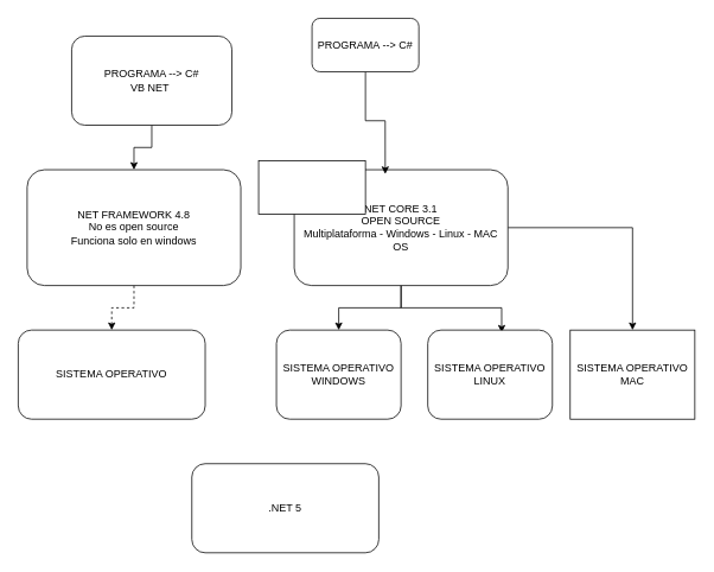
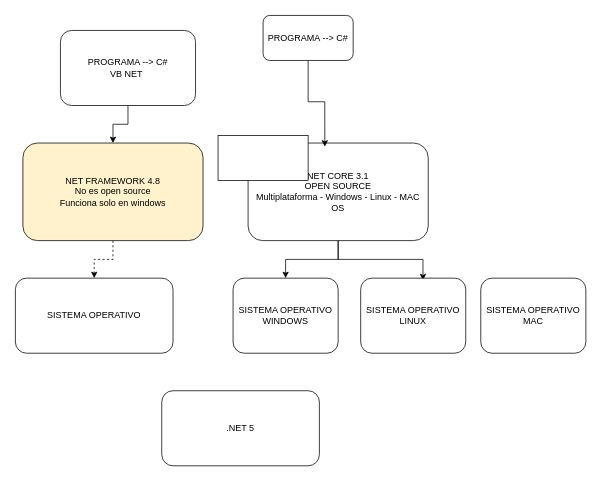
  <mxCell id="0" />
  <mxCell id="1" parent="0" />
  <mxCell id="2" style="edgeStyle=orthogonalEdgeStyle;rounded=0;orthogonalLoop=1;jettySize=auto;html=1;entryX=0.5;entryY=0;entryDx=0;entryDy=0;dashed=1;" parent="1" source="3" target="10" edge="1"><mxGeometry relative="1" as="geometry" /></mxCell>
- <mxCell id="3" value="NET FRAMEWORK 4.8&lt;br&gt;No es open source&lt;br&gt;Funciona solo en windows" style="rounded=1;whiteSpace=wrap;html=1;" parent="1" vertex="1"><mxGeometry x="30" y="190" width="240" height="130" as="geometry" /></mxCell>
+ <mxCell id="3" value="NET FRAMEWORK 4.8&lt;br&gt;No es open source&lt;br&gt;Funciona solo en windows" style="rounded=1;whiteSpace=wrap;html=1;fillColor=#fff2cc;" parent="1" vertex="1"><mxGeometry x="30" y="190" width="240" height="130" as="geometry" /></mxCell>
  <mxCell id="4" style="edgeStyle=orthogonalEdgeStyle;rounded=0;orthogonalLoop=1;jettySize=auto;html=1;entryX=0.5;entryY=0;entryDx=0;entryDy=0;" parent="1" source="7" target="13" edge="1"><mxGeometry relative="1" as="geometry" /></mxCell>
  <mxCell id="5" style="edgeStyle=orthogonalEdgeStyle;rounded=0;orthogonalLoop=1;jettySize=auto;html=1;entryX=0.593;entryY=0.028;entryDx=0;entryDy=0;entryPerimeter=0;" parent="1" source="7" target="14" edge="1"><mxGeometry relative="1" as="geometry" /></mxCell>
- <mxCell id="6" style="edgeStyle=orthogonalEdgeStyle;rounded=0;orthogonalLoop=1;jettySize=auto;html=1;entryX=0.5;entryY=0;entryDx=0;entryDy=0;" parent="1" source="7" target="15" edge="1"><mxGeometry relative="1" as="geometry" /></mxCell>
  <mxCell id="7" value="NET CORE 3.1&lt;br&gt;OPEN SOURCE&lt;br&gt;Multiplataforma - Windows - Linux - MAC OS" style="rounded=1;whiteSpace=wrap;html=1;" parent="1" vertex="1"><mxGeometry x="330" y="190" width="240" height="130" as="geometry" /></mxCell>
  <mxCell id="8" style="edgeStyle=orthogonalEdgeStyle;rounded=0;orthogonalLoop=1;jettySize=auto;html=1;" parent="1" source="9" target="3" edge="1"><mxGeometry relative="1" as="geometry" /></mxCell>
  <mxCell id="9" value="PROGRAMA --&amp;gt; C#&lt;br&gt;VB NET&amp;nbsp;" style="rounded=1;whiteSpace=wrap;html=1;" parent="1" vertex="1"><mxGeometry x="80" y="40" width="180" height="100" as="geometry" /></mxCell>
  <mxCell id="10" value="SISTEMA OPERATIVO" style="rounded=1;whiteSpace=wrap;html=1;" parent="1" vertex="1"><mxGeometry x="20" y="370" width="210" height="100" as="geometry" /></mxCell>
  <mxCell id="11" style="edgeStyle=orthogonalEdgeStyle;rounded=0;orthogonalLoop=1;jettySize=auto;html=1;entryX=0.426;entryY=0.037;entryDx=0;entryDy=0;entryPerimeter=0;" parent="1" source="12" target="7" edge="1"><mxGeometry relative="1" as="geometry" /></mxCell>
  <mxCell id="12" value="PROGRAMA --&amp;gt; C#" style="rounded=1;whiteSpace=wrap;html=1;" parent="1" vertex="1"><mxGeometry x="350" y="20" width="120" height="60" as="geometry" /></mxCell>
  <mxCell id="13" value="SISTEMA OPERATIVO&lt;br&gt;WINDOWS" style="rounded=1;whiteSpace=wrap;html=1;" parent="1" vertex="1"><mxGeometry x="310" y="370" width="140" height="100" as="geometry" /></mxCell>
  <mxCell id="14" value="SISTEMA OPERATIVO&lt;br&gt;LINUX" style="rounded=1;whiteSpace=wrap;html=1;" parent="1" vertex="1"><mxGeometry x="480" y="370" width="140" height="100" as="geometry" /></mxCell>
- <mxCell id="15" value="SISTEMA OPERATIVO&lt;br&gt;MAC" style="whiteSpace=wrap;html=1;rounded=0;" parent="1" vertex="1"><mxGeometry x="640" y="370" width="140" height="100" as="geometry" /></mxCell>
+ <mxCell id="15" value="SISTEMA OPERATIVO&lt;br&gt;MAC" style="rounded=1;whiteSpace=wrap;html=1;" parent="1" vertex="1"><mxGeometry x="640" y="370" width="140" height="100" as="geometry" /></mxCell>
  <mxCell id="16" value=".NET 5" style="rounded=1;whiteSpace=wrap;html=1;" parent="1" vertex="1"><mxGeometry x="215" y="520" width="210" height="100" as="geometry" /></mxCell>
  <mxCell id="17" value="" style="whiteSpace=wrap;html=1;" parent="1" vertex="1"><mxGeometry x="290" y="180" width="120" height="60" as="geometry" /></mxCell>
